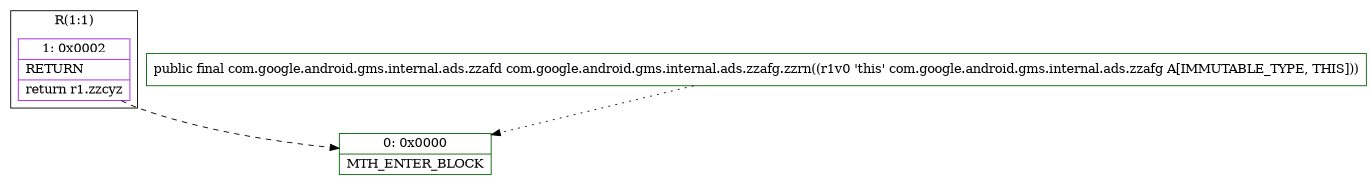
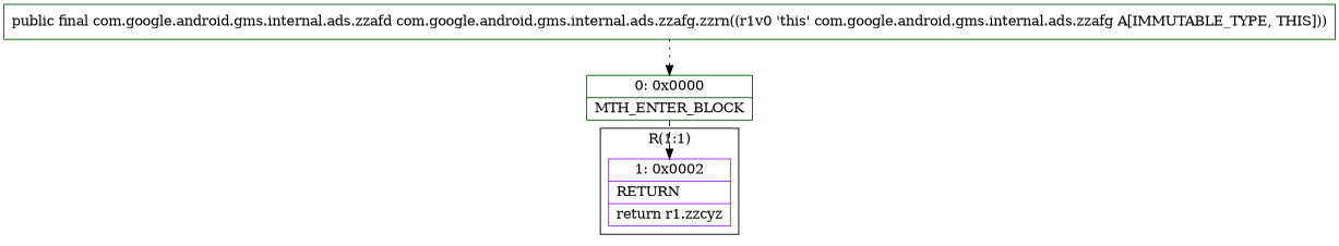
  digraph {
    node [color=darkgreen shape=record]
    n1 [color=purple label="{1\:\ 0x0002|RETURN\l|return r1.zzcyz\l}"]
    n2 [label="{0\:\ 0x0000|MTH_ENTER_BLOCK\l}"]
    n3 [label="{public final com.google.android.gms.internal.ads.zzafd com.google.android.gms.internal.ads.zzafg.zzrn((r1v0 'this' com.google.android.gms.internal.ads.zzafg A[IMMUTABLE_TYPE, THIS])) }"]
    subgraph cluster_1 {
      label="R(1:1)"
      n1
    }
-   n1 -> n2 [style=dashed]
+   n2 -> n1 [style=dashed]
    n3 -> n2 [style=dotted]
  }
